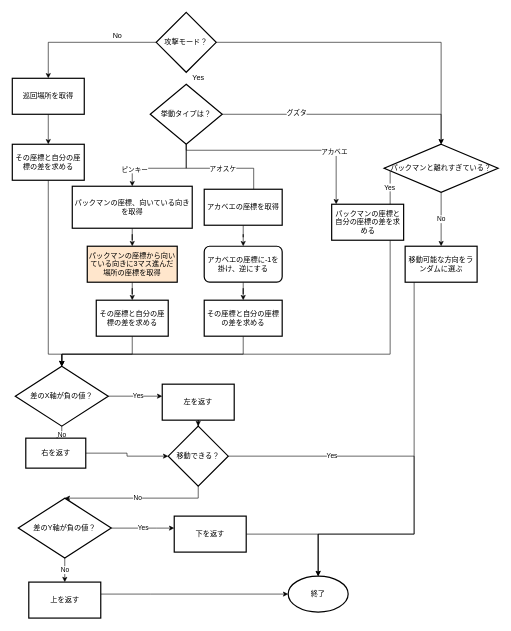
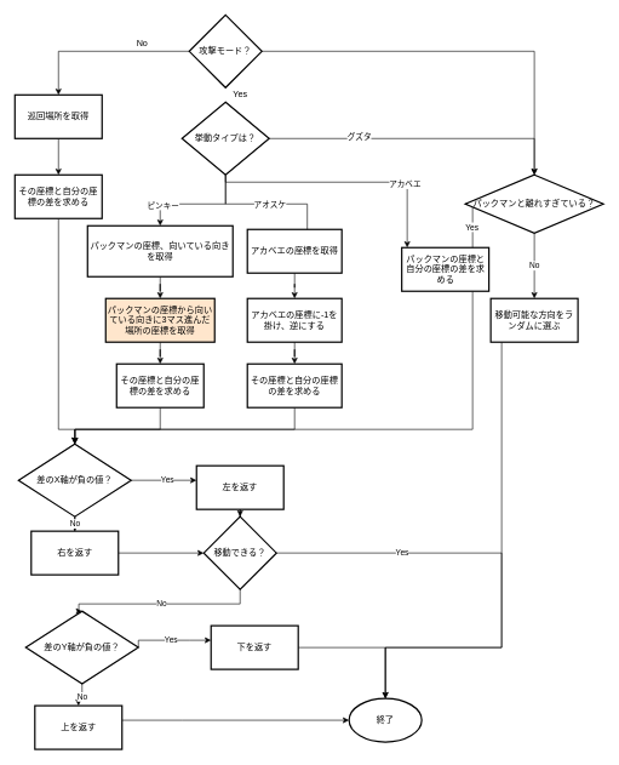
  <mxCell id="0" />
  <mxCell id="1" parent="0" />
  <mxCell id="2" value="" style="edgeStyle=orthogonalEdgeStyle;rounded=0;orthogonalLoop=1;jettySize=auto;html=1;" parent="1" source="4" target="7" edge="1"><mxGeometry relative="1" as="geometry" /></mxCell>
  <mxCell id="3" value="" style="edgeStyle=orthogonalEdgeStyle;rounded=0;orthogonalLoop=1;jettySize=auto;html=1;" parent="1" source="4" target="29" edge="1"><mxGeometry relative="1" as="geometry" /></mxCell>
  <mxCell id="4" value="攻撃モード？" style="strokeWidth=2;html=1;shape=mxgraph.flowchart.decision;whiteSpace=wrap;" parent="1" vertex="1"><mxGeometry x="260" y="20" width="100" height="100" as="geometry" /></mxCell>
  <mxCell id="5" style="edgeStyle=orthogonalEdgeStyle;rounded=0;orthogonalLoop=1;jettySize=auto;html=1;entryX=0.5;entryY=0;entryDx=0;entryDy=0;entryPerimeter=0;exitX=0.5;exitY=1;exitDx=0;exitDy=0;" parent="1" source="43" target="42" edge="1"><mxGeometry relative="1" as="geometry"><mxPoint x="60" y="460" as="sourcePoint" /><Array as="points"><mxPoint x="80" y="590" /><mxPoint x="103" y="590" /><mxPoint x="103" y="610" /></Array></mxGeometry></mxCell>
  <mxCell id="6" value="" style="edgeStyle=orthogonalEdgeStyle;rounded=0;orthogonalLoop=1;jettySize=auto;html=1;" parent="1" source="7" target="43" edge="1"><mxGeometry relative="1" as="geometry" /></mxCell>
  <mxCell id="7" value="巡回場所を取得" style="whiteSpace=wrap;html=1;strokeWidth=2;" parent="1" vertex="1"><mxGeometry x="20" y="130" width="120" height="60" as="geometry" /></mxCell>
  <mxCell id="8" value="No" style="text;html=1;align=center;verticalAlign=middle;resizable=0;points=[];autosize=1;strokeColor=none;" parent="1" vertex="1"><mxGeometry x="180" y="50" width="30" height="20" as="geometry" /></mxCell>
  <mxCell id="9" value="" style="edgeStyle=orthogonalEdgeStyle;rounded=0;orthogonalLoop=1;jettySize=auto;html=1;entryX=0.5;entryY=0;entryDx=0;entryDy=0;entryPerimeter=0;" parent="1" source="17" target="29" edge="1"><mxGeometry relative="1" as="geometry"><mxPoint x="810" y="270" as="targetPoint" /><Array as="points"><mxPoint x="735" y="190" /></Array></mxGeometry></mxCell>
  <mxCell id="10" value="グズタ" style="edgeLabel;html=1;align=center;verticalAlign=middle;resizable=0;points=[];" parent="9" vertex="1" connectable="0"><mxGeometry x="-0.408" y="3" relative="1" as="geometry"><mxPoint as="offset" /></mxGeometry></mxCell>
  <mxCell id="11" value="" style="edgeStyle=orthogonalEdgeStyle;rounded=0;orthogonalLoop=1;jettySize=auto;html=1;" parent="1" source="17" target="22" edge="1"><mxGeometry relative="1" as="geometry"><Array as="points"><mxPoint x="310" y="280" /><mxPoint x="220" y="280" /></Array></mxGeometry></mxCell>
  <mxCell id="12" value="ピンキー" style="edgeLabel;html=1;align=center;verticalAlign=middle;resizable=0;points=[];" parent="11" vertex="1" connectable="0"><mxGeometry x="0.643" y="3" relative="1" as="geometry"><mxPoint as="offset" /></mxGeometry></mxCell>
  <mxCell id="13" value="" style="edgeStyle=orthogonalEdgeStyle;rounded=0;orthogonalLoop=1;jettySize=auto;html=1;exitX=0.5;exitY=1;exitDx=0;exitDy=0;exitPerimeter=0;" parent="1" source="17" edge="1"><mxGeometry relative="1" as="geometry"><mxPoint x="347.5" y="240" as="sourcePoint" /><mxPoint x="422.5" y="340" as="targetPoint" /><Array as="points"><mxPoint x="310" y="280" /><mxPoint x="423" y="280" /></Array></mxGeometry></mxCell>
  <mxCell id="14" value="アオスケ" style="edgeLabel;html=1;align=center;verticalAlign=middle;resizable=0;points=[];" parent="13" vertex="1" connectable="0"><mxGeometry x="0.427" y="2" relative="1" as="geometry"><mxPoint x="-52" y="2" as="offset" /></mxGeometry></mxCell>
  <mxCell id="15" style="edgeStyle=orthogonalEdgeStyle;rounded=0;orthogonalLoop=1;jettySize=auto;html=1;exitX=0.5;exitY=1;exitDx=0;exitDy=0;exitPerimeter=0;" parent="1" source="17" edge="1"><mxGeometry relative="1" as="geometry"><mxPoint x="560" y="340" as="targetPoint" /><Array as="points"><mxPoint x="310" y="250" /><mxPoint x="560" y="250" /><mxPoint x="560" y="340" /></Array></mxGeometry></mxCell>
  <mxCell id="16" value="アカベエ" style="edgeLabel;html=1;align=center;verticalAlign=middle;resizable=0;points=[];" parent="15" vertex="1" connectable="0"><mxGeometry x="0.462" y="-2" relative="1" as="geometry"><mxPoint as="offset" /></mxGeometry></mxCell>
  <mxCell id="17" value="挙動タイプは？" style="strokeWidth=2;html=1;shape=mxgraph.flowchart.decision;whiteSpace=wrap;" parent="1" vertex="1"><mxGeometry x="250" y="140" width="120" height="100" as="geometry" /></mxCell>
  <mxCell id="18" value="Yes" style="text;html=1;align=center;verticalAlign=middle;resizable=0;points=[];autosize=1;strokeColor=none;" parent="1" vertex="1"><mxGeometry x="310" y="120" width="40" height="20" as="geometry" /></mxCell>
  <mxCell id="19" style="edgeStyle=orthogonalEdgeStyle;rounded=0;orthogonalLoop=1;jettySize=auto;html=1;entryX=0.5;entryY=0;entryDx=0;entryDy=0;entryPerimeter=0;" parent="1" source="20" target="25" edge="1"><mxGeometry relative="1" as="geometry"><Array as="points"><mxPoint x="690" y="890" /><mxPoint x="530" y="890" /></Array></mxGeometry></mxCell>
  <mxCell id="20" value="移動可能な方向をランダムに選ぶ" style="whiteSpace=wrap;html=1;strokeWidth=2;" parent="1" vertex="1"><mxGeometry x="675" y="410" width="120" height="60" as="geometry" /></mxCell>
  <mxCell id="21" value="" style="edgeStyle=orthogonalEdgeStyle;rounded=0;orthogonalLoop=1;jettySize=auto;html=1;" parent="1" source="22" target="37" edge="1"><mxGeometry relative="1" as="geometry" /></mxCell>
  <mxCell id="22" value="パックマンの座標、向いている向きを取得" style="whiteSpace=wrap;html=1;strokeWidth=2;" parent="1" vertex="1"><mxGeometry x="120" y="310" width="200" height="70" as="geometry" /></mxCell>
  <mxCell id="23" value="" style="edgeStyle=orthogonalEdgeStyle;rounded=0;orthogonalLoop=1;jettySize=auto;html=1;" parent="1" source="24" target="33" edge="1"><mxGeometry relative="1" as="geometry" /></mxCell>
  <mxCell id="24" value="アカベエの座標を取得" style="whiteSpace=wrap;html=1;strokeWidth=2;" parent="1" vertex="1"><mxGeometry x="340" y="315" width="130" height="60" as="geometry" /></mxCell>
  <mxCell id="25" value="終了" style="strokeWidth=2;html=1;shape=mxgraph.flowchart.start_1;whiteSpace=wrap;" parent="1" vertex="1"><mxGeometry x="480" y="960" width="100" height="60" as="geometry" /></mxCell>
  <mxCell id="26" value="" style="edgeStyle=orthogonalEdgeStyle;rounded=0;orthogonalLoop=1;jettySize=auto;html=1;entryX=0.75;entryY=0;entryDx=0;entryDy=0;exitX=0;exitY=0.5;exitDx=0;exitDy=0;exitPerimeter=0;" parent="1" source="29" target="31" edge="1"><mxGeometry relative="1" as="geometry"><mxPoint x="685.02" y="305.98" as="targetPoint" /><Array as="points"><mxPoint x="650" y="350" /><mxPoint x="642" y="350" /></Array></mxGeometry></mxCell>
  <mxCell id="27" value="Yes" style="edgeLabel;html=1;align=center;verticalAlign=middle;resizable=0;points=[];" parent="26" vertex="1" connectable="0"><mxGeometry x="-0.162" y="-2" relative="1" as="geometry"><mxPoint as="offset" /></mxGeometry></mxCell>
  <mxCell id="28" value="No" style="edgeStyle=orthogonalEdgeStyle;rounded=0;orthogonalLoop=1;jettySize=auto;html=1;entryX=0.5;entryY=0;entryDx=0;entryDy=0;" parent="1" source="29" target="20" edge="1"><mxGeometry relative="1" as="geometry" /></mxCell>
  <mxCell id="29" value="パックマンと離れすぎている？" style="strokeWidth=2;html=1;shape=mxgraph.flowchart.decision;whiteSpace=wrap;" parent="1" vertex="1"><mxGeometry x="640" y="240" width="190" height="80" as="geometry" /></mxCell>
  <mxCell id="30" style="edgeStyle=orthogonalEdgeStyle;rounded=0;orthogonalLoop=1;jettySize=auto;html=1;entryX=0.5;entryY=0;entryDx=0;entryDy=0;entryPerimeter=0;" parent="1" source="31" target="42" edge="1"><mxGeometry relative="1" as="geometry"><Array as="points"><mxPoint x="650" y="590" /><mxPoint x="103" y="590" /><mxPoint x="103" y="610" /></Array></mxGeometry></mxCell>
  <mxCell id="31" value="パックマンの座標と自分の座標の差を求める" style="whiteSpace=wrap;html=1;strokeWidth=2;" parent="1" vertex="1"><mxGeometry x="552.5" y="340" width="120" height="60" as="geometry" /></mxCell>
  <mxCell id="32" value="" style="edgeStyle=orthogonalEdgeStyle;rounded=0;orthogonalLoop=1;jettySize=auto;html=1;" parent="1" source="33" target="35" edge="1"><mxGeometry relative="1" as="geometry" /></mxCell>
- <mxCell id="33" value="アカベエの座標に-1を掛け、逆にする" style="whiteSpace=wrap;html=1;strokeWidth=2;rounded=1;" parent="1" vertex="1"><mxGeometry x="340" y="410" width="130" height="60" as="geometry" /></mxCell>
+ <mxCell id="33" value="アカベエの座標に-1を掛け、逆にする" style="whiteSpace=wrap;html=1;strokeWidth=2;" parent="1" vertex="1"><mxGeometry x="340" y="410" width="130" height="60" as="geometry" /></mxCell>
  <mxCell id="34" value="" style="edgeStyle=orthogonalEdgeStyle;rounded=0;orthogonalLoop=1;jettySize=auto;html=1;entryX=0.5;entryY=0;entryDx=0;entryDy=0;entryPerimeter=0;" parent="1" source="35" target="42" edge="1"><mxGeometry relative="1" as="geometry"><mxPoint x="505" y="670" as="targetPoint" /><Array as="points"><mxPoint x="405" y="590" /><mxPoint x="103" y="590" /><mxPoint x="103" y="610" /></Array></mxGeometry></mxCell>
  <mxCell id="35" value="その座標と自分の座標の差を求める" style="whiteSpace=wrap;html=1;strokeWidth=2;" parent="1" vertex="1"><mxGeometry x="340" y="500" width="130" height="60" as="geometry" /></mxCell>
  <mxCell id="36" value="" style="edgeStyle=orthogonalEdgeStyle;rounded=0;orthogonalLoop=1;jettySize=auto;html=1;" parent="1" source="37" target="39" edge="1"><mxGeometry relative="1" as="geometry" /></mxCell>
  <mxCell id="37" value="パックマンの座標から向いている向きに3マス進んだ場所の座標を取得" style="whiteSpace=wrap;html=1;strokeWidth=2;fillColor=#ffe6cc;" parent="1" vertex="1"><mxGeometry x="145" y="410" width="150" height="60" as="geometry" /></mxCell>
  <mxCell id="38" style="edgeStyle=orthogonalEdgeStyle;rounded=0;orthogonalLoop=1;jettySize=auto;html=1;entryX=0.5;entryY=0;entryDx=0;entryDy=0;entryPerimeter=0;" parent="1" source="39" target="42" edge="1"><mxGeometry relative="1" as="geometry"><Array as="points"><mxPoint x="220" y="590" /><mxPoint x="103" y="590" /><mxPoint x="103" y="600" /><mxPoint x="103" y="600" /></Array></mxGeometry></mxCell>
  <mxCell id="39" value="その座標と自分の座標の差を求める" style="whiteSpace=wrap;html=1;strokeWidth=2;" parent="1" vertex="1"><mxGeometry x="160" y="500" width="120" height="60" as="geometry" /></mxCell>
  <mxCell id="40" value="Yes" style="edgeStyle=orthogonalEdgeStyle;rounded=0;orthogonalLoop=1;jettySize=auto;html=1;exitX=1;exitY=0.5;exitDx=0;exitDy=0;exitPerimeter=0;" parent="1" source="42" target="45" edge="1"><mxGeometry x="0.111" relative="1" as="geometry"><Array as="points"><mxPoint x="230" y="660" /><mxPoint x="230" y="660" /></Array><mxPoint as="offset" /></mxGeometry></mxCell>
  <mxCell id="41" value="No" style="edgeStyle=orthogonalEdgeStyle;rounded=0;orthogonalLoop=1;jettySize=auto;html=1;" parent="1" source="42" target="47" edge="1"><mxGeometry relative="1" as="geometry" /></mxCell>
  <mxCell id="42" value="差のX軸が負の値？" style="strokeWidth=2;html=1;shape=mxgraph.flowchart.decision;whiteSpace=wrap;" parent="1" vertex="1"><mxGeometry x="25" y="610" width="155" height="100" as="geometry" /></mxCell>
  <mxCell id="43" value="その座標と自分の座標の差を求める" style="whiteSpace=wrap;html=1;strokeWidth=2;" parent="1" vertex="1"><mxGeometry x="20" y="240" width="120" height="60" as="geometry" /></mxCell>
  <mxCell id="44" style="edgeStyle=orthogonalEdgeStyle;rounded=0;orthogonalLoop=1;jettySize=auto;html=1;entryX=0.5;entryY=0;entryDx=0;entryDy=0;entryPerimeter=0;" parent="1" source="45" target="50" edge="1"><mxGeometry relative="1" as="geometry" /></mxCell>
  <mxCell id="45" value="左を返す" style="whiteSpace=wrap;html=1;strokeWidth=2;" parent="1" vertex="1"><mxGeometry x="270" y="640" width="120" height="60" as="geometry" /></mxCell>
  <mxCell id="46" style="edgeStyle=orthogonalEdgeStyle;rounded=0;orthogonalLoop=1;jettySize=auto;html=1;entryX=0;entryY=0.5;entryDx=0;entryDy=0;entryPerimeter=0;" parent="1" source="47" target="50" edge="1"><mxGeometry relative="1" as="geometry" /></mxCell>
- <mxCell id="47" value="右を返す" style="whiteSpace=wrap;html=1;strokeWidth=2;" parent="1" vertex="1"><mxGeometry x="42.5" y="730" width="100" height="50" as="geometry" /></mxCell>
+ <mxCell id="47" value="右を返す" style="whiteSpace=wrap;html=1;strokeWidth=2;" parent="1" vertex="1"><mxGeometry x="42.5" y="730" width="120" height="60" as="geometry" /></mxCell>
  <mxCell id="48" value="Yes" style="edgeStyle=orthogonalEdgeStyle;rounded=0;orthogonalLoop=1;jettySize=auto;html=1;entryX=0.5;entryY=0;entryDx=0;entryDy=0;entryPerimeter=0;exitX=1;exitY=0.5;exitDx=0;exitDy=0;exitPerimeter=0;" parent="1" source="50" target="25" edge="1"><mxGeometry x="-0.485" relative="1" as="geometry"><mxPoint x="940" y="1080" as="targetPoint" /><Array as="points"><mxPoint x="690" y="760" /><mxPoint x="690" y="890" /><mxPoint x="530" y="890" /></Array><mxPoint as="offset" /></mxGeometry></mxCell>
  <mxCell id="49" value="No" style="edgeStyle=orthogonalEdgeStyle;rounded=0;orthogonalLoop=1;jettySize=auto;html=1;entryX=0.5;entryY=0;entryDx=0;entryDy=0;entryPerimeter=0;exitX=0.5;exitY=1;exitDx=0;exitDy=0;exitPerimeter=0;" parent="1" source="50" target="53" edge="1"><mxGeometry relative="1" as="geometry"><Array as="points"><mxPoint x="108" y="830" /></Array></mxGeometry></mxCell>
  <mxCell id="50" value="移動できる？" style="strokeWidth=2;html=1;shape=mxgraph.flowchart.decision;whiteSpace=wrap;" parent="1" vertex="1"><mxGeometry x="280" y="710" width="100" height="100" as="geometry" /></mxCell>
  <mxCell id="51" value="Yes" style="edgeStyle=orthogonalEdgeStyle;rounded=0;orthogonalLoop=1;jettySize=auto;html=1;exitX=1;exitY=0.5;exitDx=0;exitDy=0;exitPerimeter=0;" parent="1" source="53" target="55" edge="1"><mxGeometry relative="1" as="geometry"><Array as="points"><mxPoint x="260" y="880" /><mxPoint x="260" y="880" /></Array></mxGeometry></mxCell>
  <mxCell id="52" value="No" style="edgeStyle=orthogonalEdgeStyle;rounded=0;orthogonalLoop=1;jettySize=auto;html=1;" parent="1" source="53" target="57" edge="1"><mxGeometry relative="1" as="geometry" /></mxCell>
- <mxCell id="53" value="差のY軸が負の値？" style="strokeWidth=2;html=1;shape=mxgraph.flowchart.decision;whiteSpace=wrap;" parent="1" vertex="1"><mxGeometry x="30" y="830" width="155" height="100" as="geometry" /></mxCell>
+ <mxCell id="53" value="差のY軸が負の値？" style="strokeWidth=2;html=1;shape=mxgraph.flowchart.decision;whiteSpace=wrap;" parent="1" vertex="1"><mxGeometry x="35" y="840" width="155" height="100" as="geometry" /></mxCell>
  <mxCell id="54" style="edgeStyle=orthogonalEdgeStyle;rounded=0;orthogonalLoop=1;jettySize=auto;html=1;entryX=0.5;entryY=0;entryDx=0;entryDy=0;entryPerimeter=0;endArrow=none;" parent="1" source="55" target="25" edge="1"><mxGeometry relative="1" as="geometry" /></mxCell>
  <mxCell id="55" value="下を返す" style="whiteSpace=wrap;html=1;strokeWidth=2;" parent="1" vertex="1"><mxGeometry x="290" y="860" width="120" height="60" as="geometry" /></mxCell>
  <mxCell id="56" style="edgeStyle=orthogonalEdgeStyle;rounded=0;orthogonalLoop=1;jettySize=auto;html=1;entryX=0;entryY=0.5;entryDx=0;entryDy=0;entryPerimeter=0;" edge="1" parent="1" source="57" target="25"><mxGeometry relative="1" as="geometry"><Array as="points"><mxPoint x="250" y="990" /><mxPoint x="250" y="990" /></Array></mxGeometry></mxCell>
  <mxCell id="57" value="上を返す" style="whiteSpace=wrap;html=1;strokeWidth=2;" parent="1" vertex="1"><mxGeometry x="47.5" y="970" width="120" height="60" as="geometry" /></mxCell>
